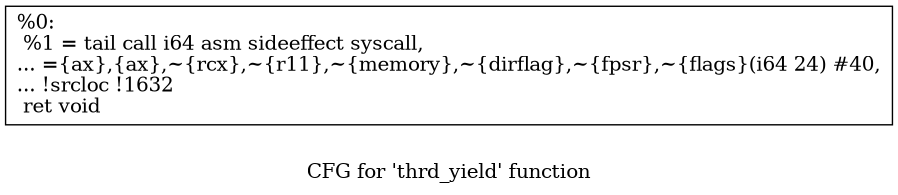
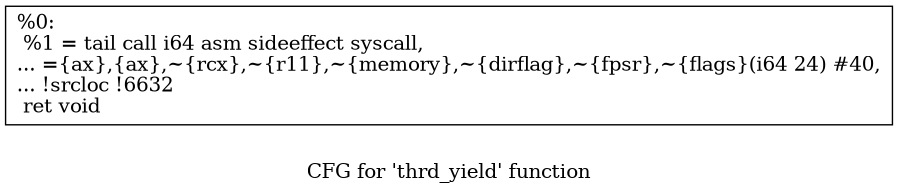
  digraph {
    label="CFG for 'thrd_yield' function"
-   n1 [label="{%0:\l  %1 = tail call i64 asm sideeffect syscall,\l... =\{ax\},\{ax\},~\{rcx\},~\{r11\},~\{memory\},~\{dirflag\},~\{fpsr\},~\{flags\}(i64 24) #40,\l... !srcloc !1632\l  ret void\l}" shape=record]
+   n1 [label="{%0:\l  %1 = tail call i64 asm sideeffect syscall,\l... =\{ax\},\{ax\},~\{rcx\},~\{r11\},~\{memory\},~\{dirflag\},~\{fpsr\},~\{flags\}(i64 24) #40,\l... !srcloc !6632\l  ret void\l}" shape=record]
  }
